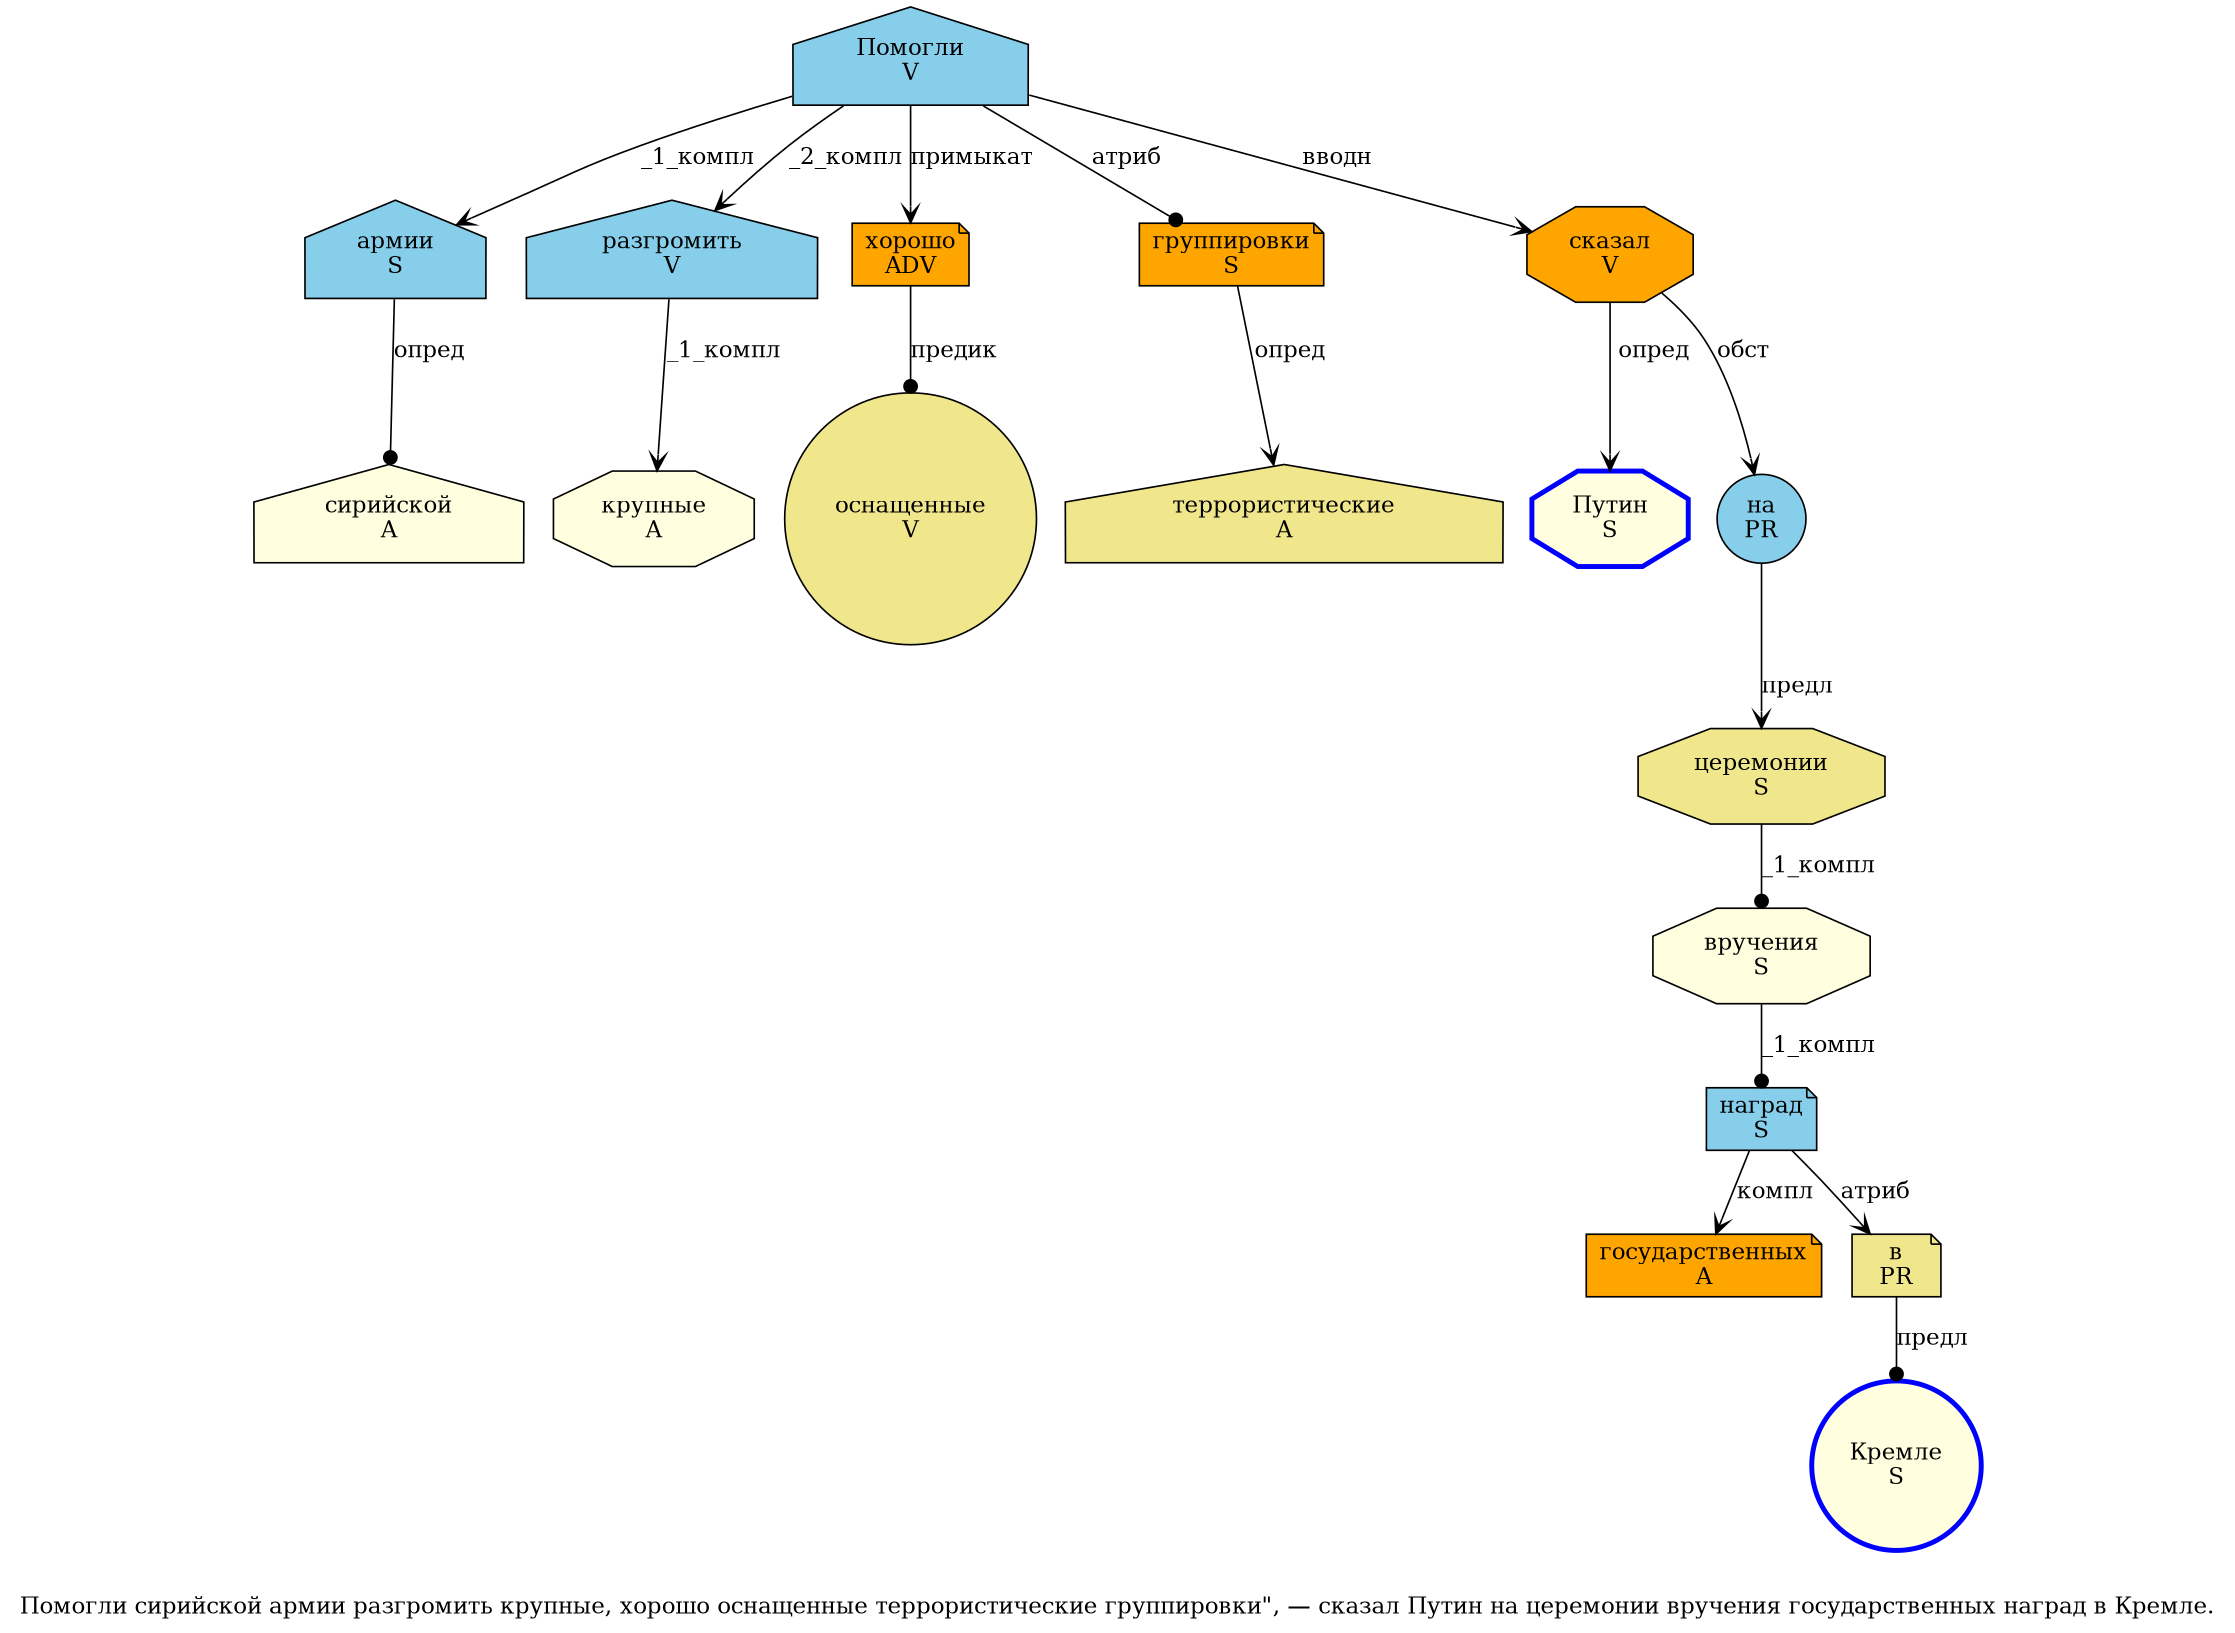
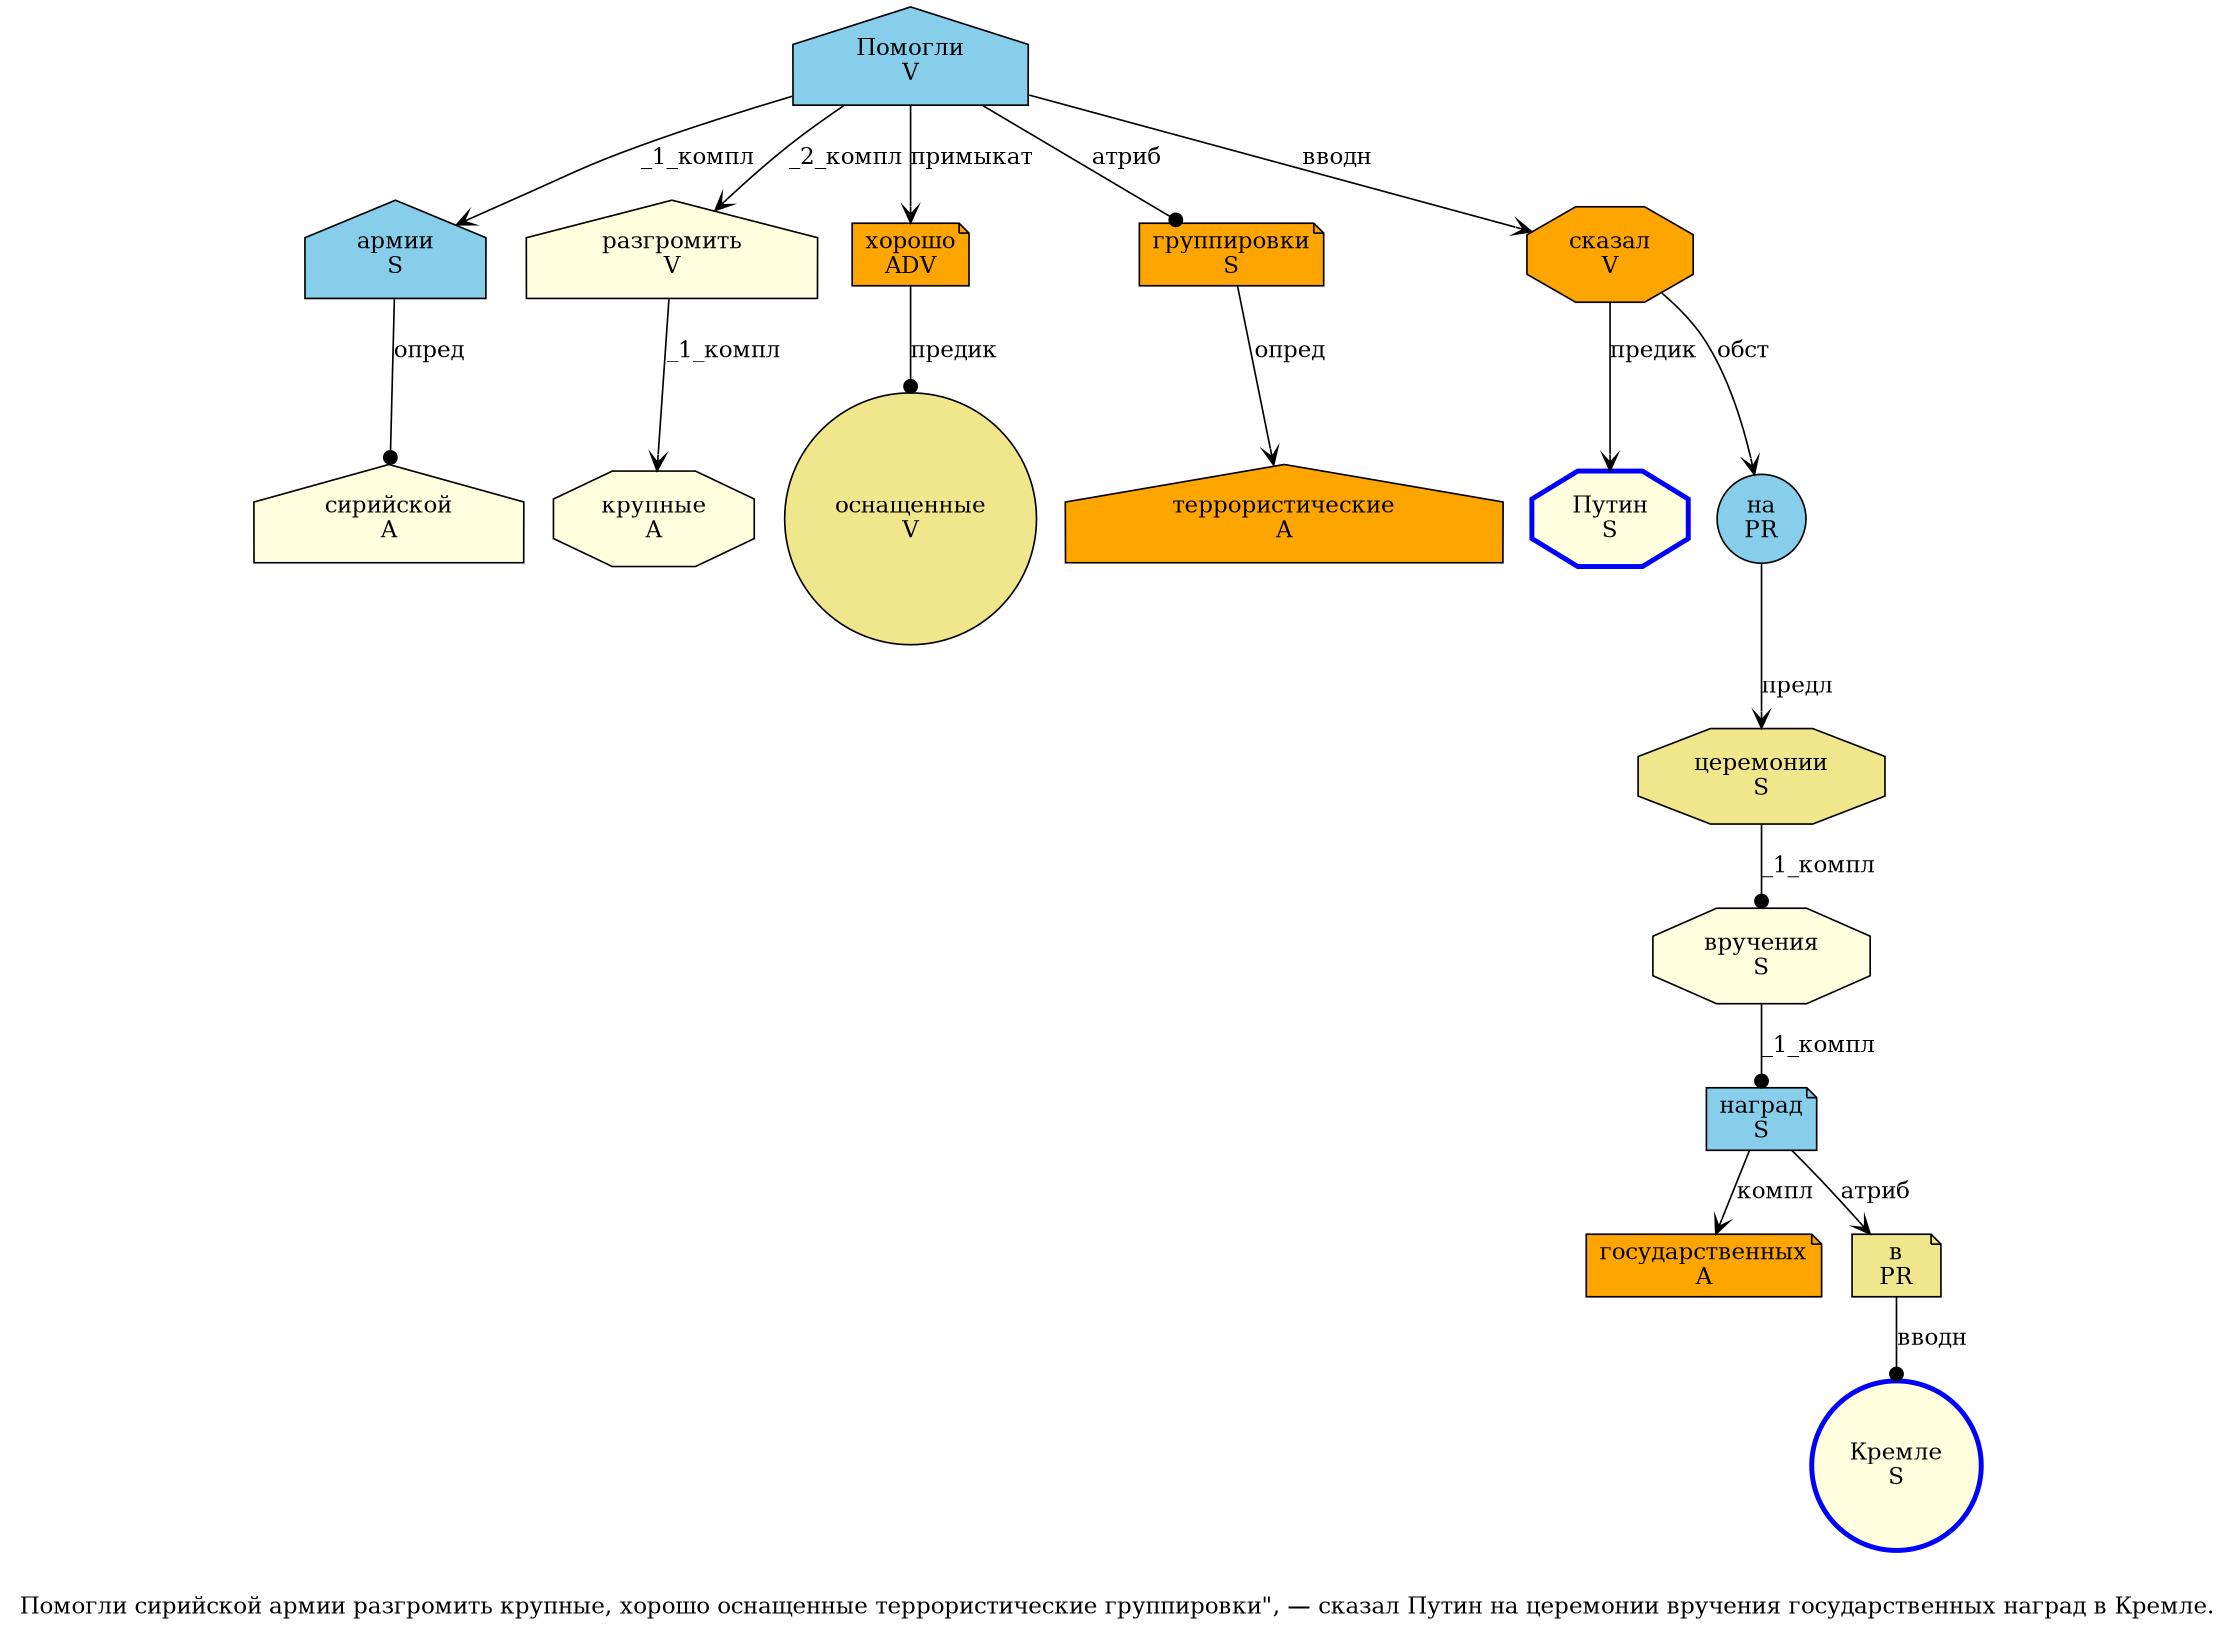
  digraph {
    label="Помогли сирийской армии разгромить крупные, хорошо оснащенные террористические группировки\", — сказал Путин на церемонии вручения государственных наград в Кремле."
    node [fillcolor=skyblue penwidth=1 shape=house style=filled]
    edge [arrowhead=vee]
    n1 [label="Помогли\nV"]
    n2 [label="армии\nS"]
-   n3 [label="разгромить\nV"]
+   n3 [fillcolor=lightyellow label="разгромить\nV"]
    n4 [fillcolor=orange label="хорошо\nADV" shape=note]
    n5 [fillcolor=orange label="группировки\nS" shape=note]
    n6 [fillcolor=orange label="сказал\nV" shape=octagon]
    n7 [fillcolor=lightyellow label="сирийской\nA"]
    n8 [fillcolor=lightyellow label="крупные\nA" shape=octagon]
    n9 [fillcolor=khaki label="оснащенные\nV" shape=circle]
-   n10 [fillcolor=khaki label="террористические\nA"]
+   n10 [fillcolor=orange label="террористические\nA"]
    n11 [color=blue fillcolor=lightyellow label="Путин\nS" penwidth=3 shape=octagon]
    n12 [label="на\nPR" shape=circle]
    n13 [fillcolor=khaki label="церемонии\nS" shape=octagon]
    n14 [fillcolor=lightyellow label="вручения\nS" shape=octagon]
    n15 [label="наград\nS" shape=note]
    n16 [fillcolor=orange label="государственных\nA" shape=note]
    n17 [fillcolor=khaki label="в\nPR" shape=note]
    n18 [color=blue fillcolor=lightyellow label="Кремле\nS" penwidth=3 shape=circle]
    n1 -> n2 [label="_1_компл"]
    n1 -> n3 [label="_2_компл"]
    n1 -> n4 [label="примыкат"]
    n1 -> n5 [arrowhead=dot label="атриб"]
    n1 -> n6 [label="вводн"]
    n2 -> n7 [arrowhead=dot label="опред"]
    n3 -> n8 [label="_1_компл"]
    n4 -> n9 [arrowhead=dot label="предик"]
    n5 -> n10 [label="опред"]
-   n6 -> n11 [label="опред"]
+   n6 -> n11 [label="предик"]
    n6 -> n12 [label="обст"]
    n12 -> n13 [label="предл"]
    n13 -> n14 [arrowhead=dot label="_1_компл"]
    n14 -> n15 [arrowhead=dot label="_1_компл"]
    n15 -> n16 [label="компл"]
    n15 -> n17 [label="атриб"]
-   n17 -> n18 [arrowhead=dot label="предл"]
+   n17 -> n18 [arrowhead=dot label="вводн"]
  }
